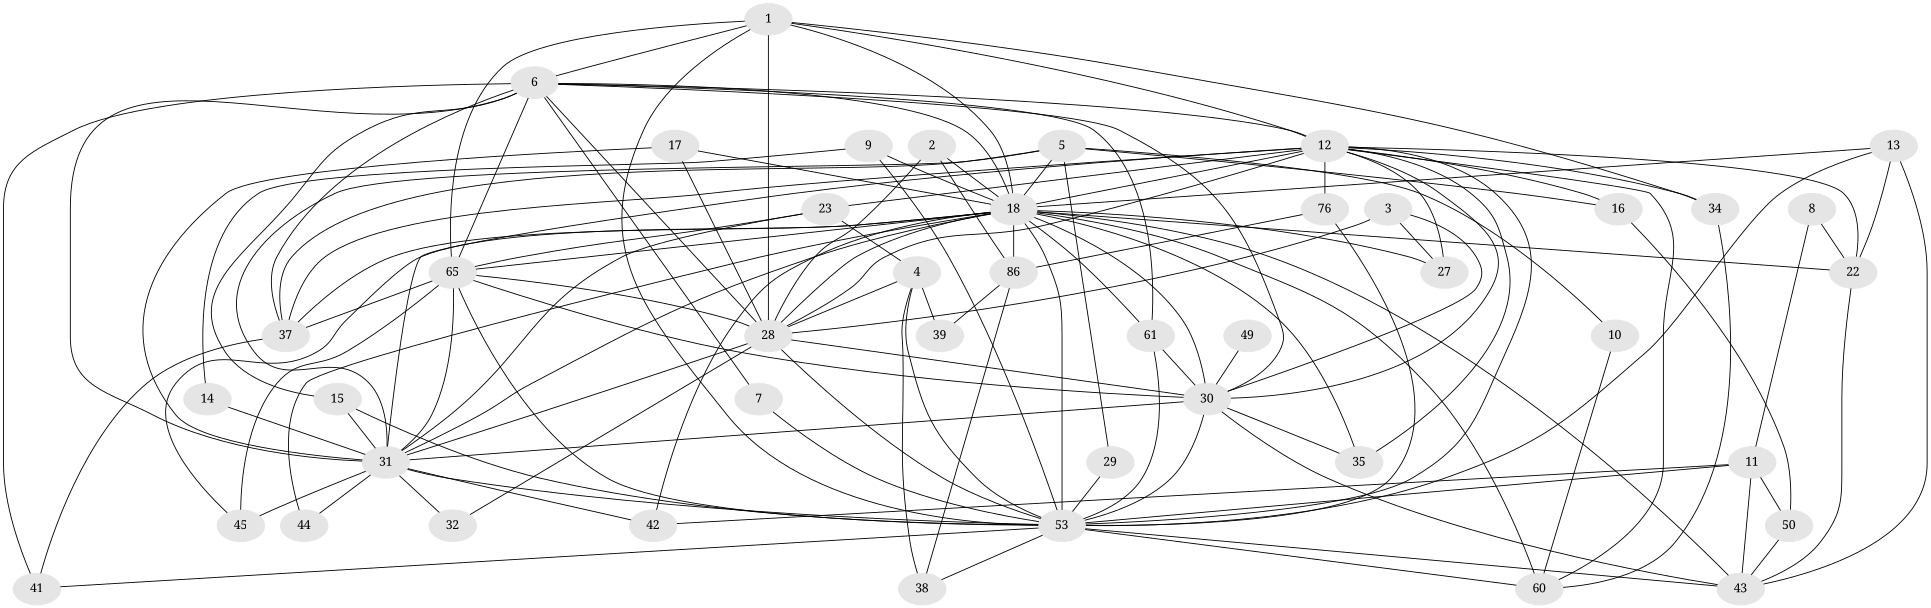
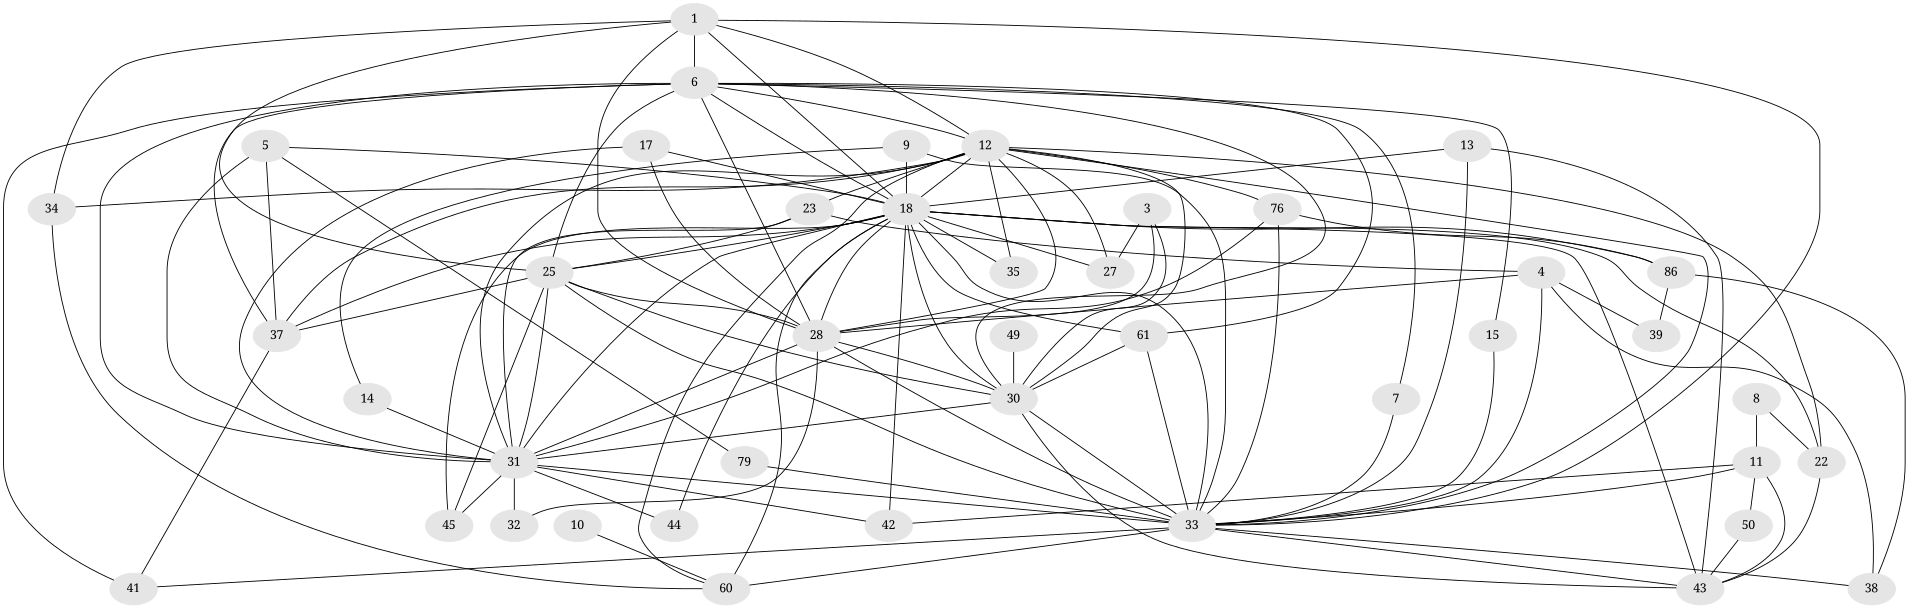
  graph {
    fontname="Noto Serif"
    node [color=gray90 fontname="Noto Serif" style=filled]
    edge [fontname="Noto Serif" weight=1.0]
    1
    6
    12
    18
-   25 [label=65]
+   25
    28
-   33 [label=53]
+   33
    34
    30
    31
    37
    7
    15
    n14 [label=61]
    41
    27
-   16
    22
    n19 [label=60]
    23
    n21 [label=76]
    35
    n23 [label=86]
    42
    43
    44
    45
    32
    38
-   2
    39
    3
    4
    5
    10
-   29
+   29 [label=79]
    n37 [label=50]
    8
    11
    9
    14
    13
    17
    n44 [label=49]
    1 -- 6 [weight=2.0]
    1 -- 12 [weight=2.0]
    1 -- 18 [weight=2.0]
    1 -- 25 [weight=2.0]
    1 -- 28 [weight=4.0]
    1 -- 33 [weight=2.0]
    1 -- 34
    6 -- 12
    6 -- 18
    6 -- 25
    6 -- 28 [weight=2.0]
    6 -- 30
    6 -- 31 [weight=2.0]
    6 -- 37
    6 -- 7
    6 -- 15
    6 -- n14
    6 -- 41
    12 -- 18 [weight=2.0]
    12 -- 28 [weight=2.0]
    12 -- 33
    12 -- 34
    12 -- 30
    12 -- 31
    12 -- 37
    12 -- 27 [weight=3.0]
-   12 -- 16
    12 -- 22
    12 -- n19
    12 -- 23
    12 -- n21
    12 -- 35
    18 -- 25 [weight=2.0]
    18 -- 28
    18 -- 33 [weight=3.0]
    18 -- 30
    18 -- 31
    18 -- 37
    18 -- n14
    18 -- 27
    18 -- 22
    18 -- n19
    18 -- 35
    18 -- n23
    18 -- 42
    18 -- 43
    18 -- 44 [weight=2.0]
    18 -- 45
    25 -- 28 [weight=2.0]
    25 -- 33 [weight=2.0]
    25 -- 30 [weight=2.0]
    25 -- 31 [weight=2.0]
    25 -- 37
    25 -- 45
    28 -- 33
    28 -- 30
    28 -- 31
    28 -- 32
    33 -- 41
    33 -- n19 [weight=2.0]
    33 -- 43
    33 -- 38
    34 -- n19
    30 -- 33
    30 -- 31
-   30 -- 35
    30 -- 43
    31 -- 33
    31 -- 42
    31 -- 44
    31 -- 45
    31 -- 32
    37 -- 41
    7 -- 33
    15 -- 33
    n14 -- 33
    n14 -- 30
-   16 -- n37
    22 -- 43
    23 -- 25
    23 -- 31
    23 -- 4
    n21 -- 33
-   15 -- 31
+   n21 -- 31
    n21 -- n23
    n23 -- 38
    n23 -- 39
-   2 -- 18
-   2 -- 28
-   2 -- n23
    3 -- 28
    3 -- 30
    3 -- 27
    4 -- 28
    4 -- 33
    4 -- 38
    4 -- 39
    5 -- 18
    5 -- 31 [weight=2.0]
    5 -- 37
-   5 -- 16
-   5 -- 10
    5 -- 29
    10 -- n19
    29 -- 33 [weight=2.0]
    n37 -- 43
    8 -- 22
    8 -- 11
    11 -- 33
    11 -- 42
    11 -- 43
    11 -- n37
    9 -- 18
    9 -- 33
    9 -- 14
    14 -- 31 [weight=2.0]
    13 -- 18
    13 -- 33
-   13 -- 22 [weight=2.0]
    13 -- 43
    17 -- 18
    17 -- 28
    17 -- 31 [weight=2.0]
    n44 -- 30
  }
